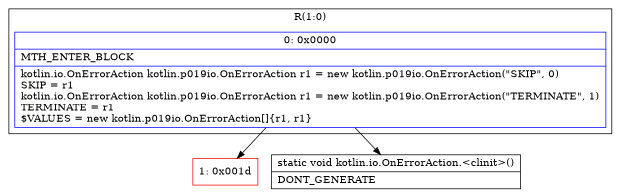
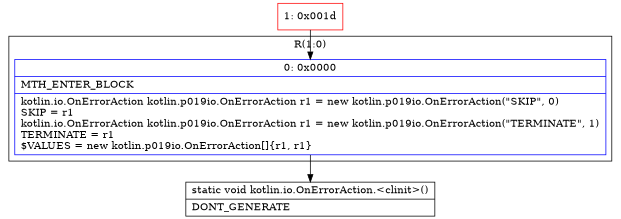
  digraph {
    node [shape=record]
    n1 [color=blue label="{0\:\ 0x0000|MTH_ENTER_BLOCK\l|kotlin.io.OnErrorAction kotlin.p019io.OnErrorAction r1 = new kotlin.p019io.OnErrorAction(\"SKIP\", 0)\lSKIP = r1\lkotlin.io.OnErrorAction kotlin.p019io.OnErrorAction r1 = new kotlin.p019io.OnErrorAction(\"TERMINATE\", 1)\lTERMINATE = r1\l$VALUES = new kotlin.p019io.OnErrorAction[]\{r1, r1\}\l}"]
    n2 [color=red label="{1\:\ 0x001d}"]
    n3 [label="{static void kotlin.io.OnErrorAction.\<clinit\>()  | DONT_GENERATE\l}"]
    subgraph cluster_1 {
      label="R(1:0)"
      n1
    }
-   n1 -> n2
+   n2 -> n1
    n1 -> n3
  }
